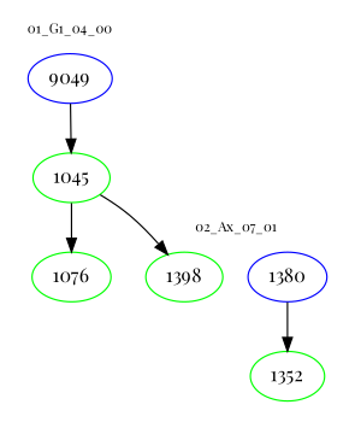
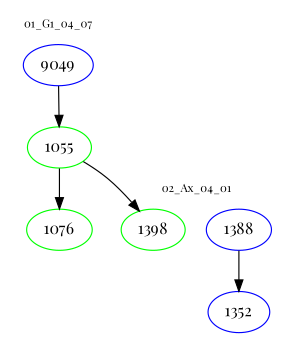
  digraph {
    fontname="Playfair Display"
    node [color=green fontname="Playfair Display"]
    edge [color=black fontname="Playfair Display"]
-   n1 [color=blue label=1380]
-   n2 [label=1352]
+   n1 [color=blue label=1388]
+   n2 [color=blue label=1352]
    n3 [label=1398]
    n4 [color=blue label=9049]
-   n5 [label=1045]
+   n5 [label=1055]
    n6 [label=1076]
    subgraph cluster_1 {
      color=white
      fontsize=10
-     label="02_Ax_07_01"
+     label="02_Ax_04_01"
      n1
      n2
      n3
    }
    subgraph cluster_2 {
      color=white
      fontsize=10
-     label="01_G1_04_00"
+     label="01_G1_04_07"
      n4
      n5
      n6
    }
    n1 -> n2
    n4 -> n5
    n5 -> n3
    n5 -> n6
  }
